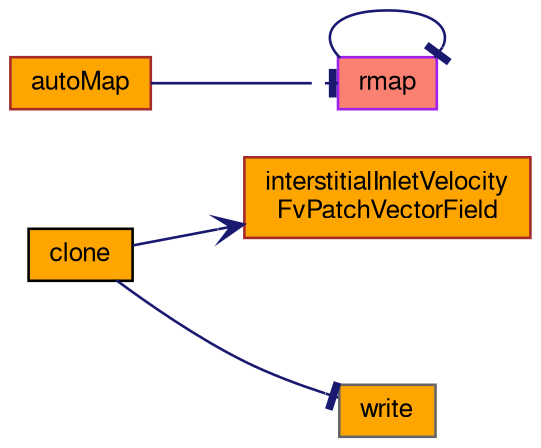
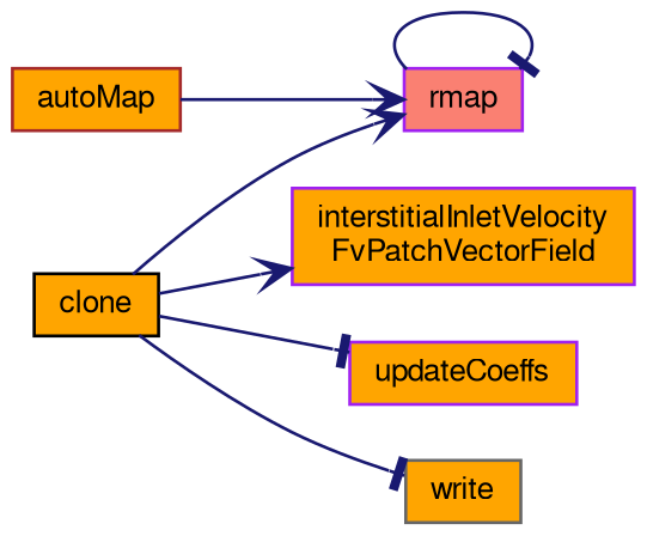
  digraph {
    rankdir=LR
    node [color=purple fillcolor=orange fontname=FreeSans fontsize=10 shape=record style=filled]
    edge [arrowhead=vee color=midnightblue fontname=FreeSans fontsize=10 labelfontname=FreeSans labelfontsize=10 style=solid]
    n1 [color=black fontcolor=black height=0.2 label=clone width=0.4]
    n2 [fillcolor=salmon height=0.2 label=rmap width=0.4]
-   n3 [color=brown height=0.2 label="interstitialInletVelocity\lFvPatchVectorField" width=0.4]
+   n3 [height=0.2 label="interstitialInletVelocity\lFvPatchVectorField" width=0.4]
+   n4 [height=0.2 label=updateCoeffs width=0.4]
    n5 [color=gray40 height=0.2 label=write width=0.4]
    n6 [color=brown height=0.2 label=autoMap width=0.4]
+   n1 -> n2
    n1 -> n3
+   n1 -> n4 [arrowhead=tee]
    n1 -> n5 [arrowhead=tee]
    n2 -> n2 [arrowhead=tee]
-   n6 -> n2 [arrowhead=tee]
+   n6 -> n2
  }
